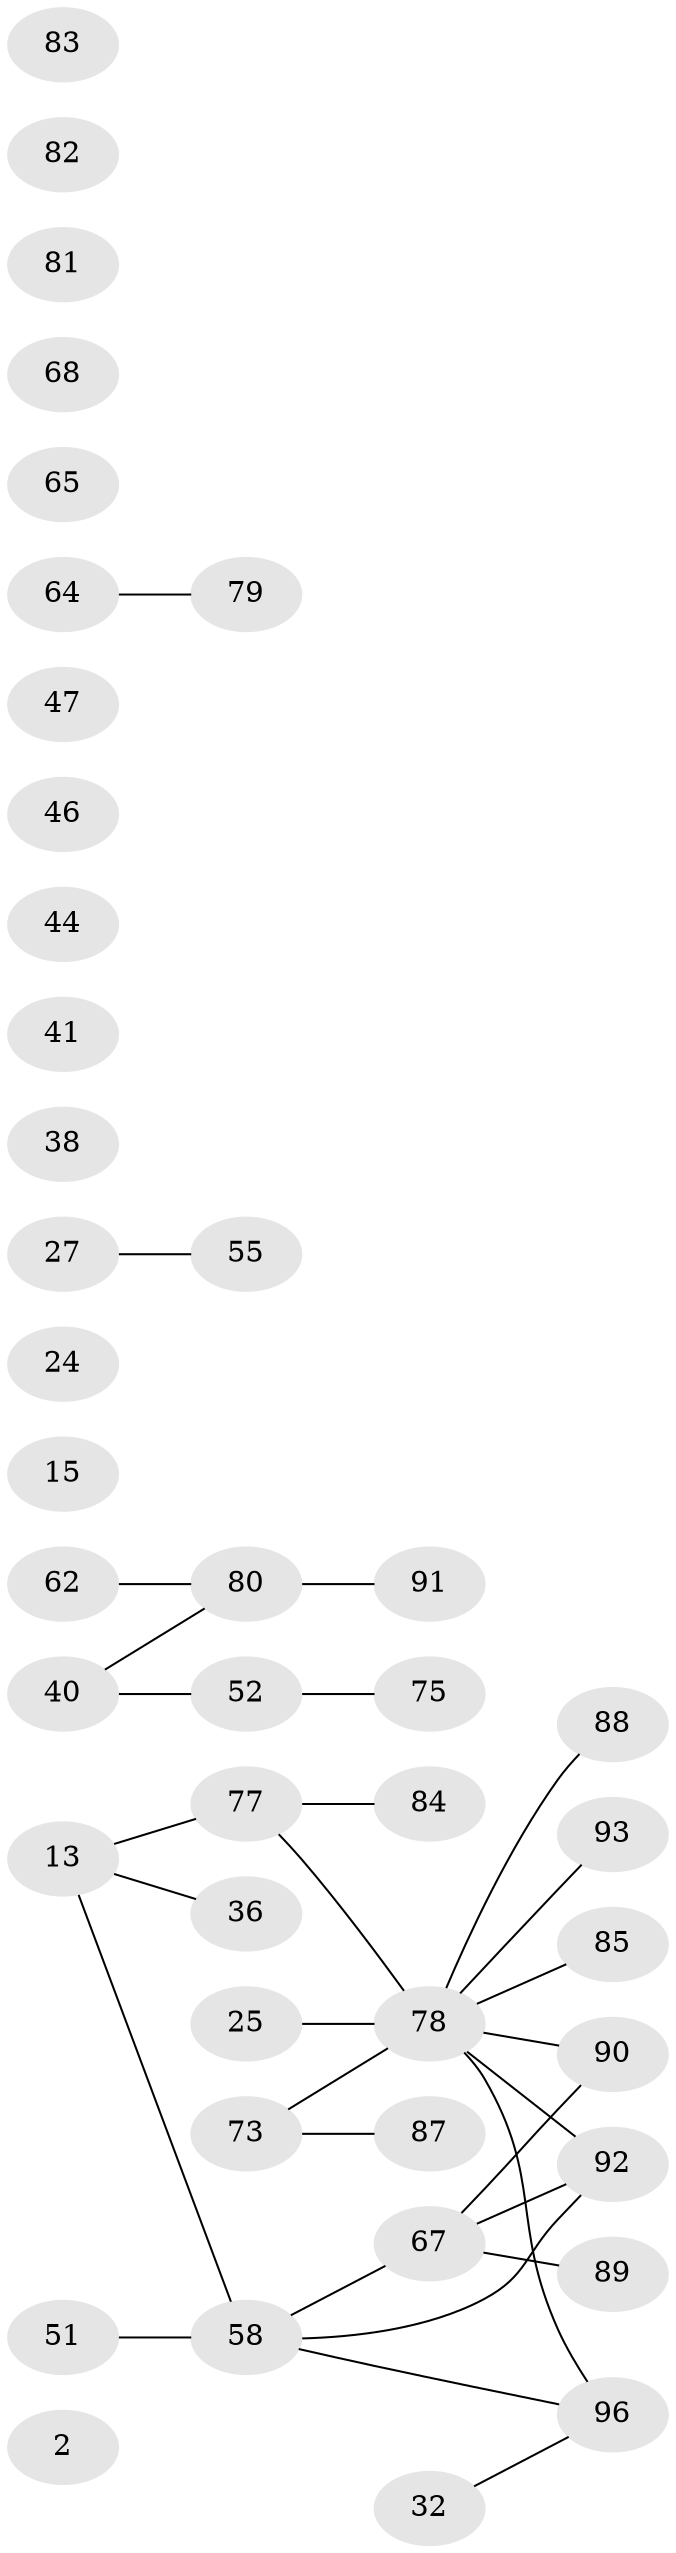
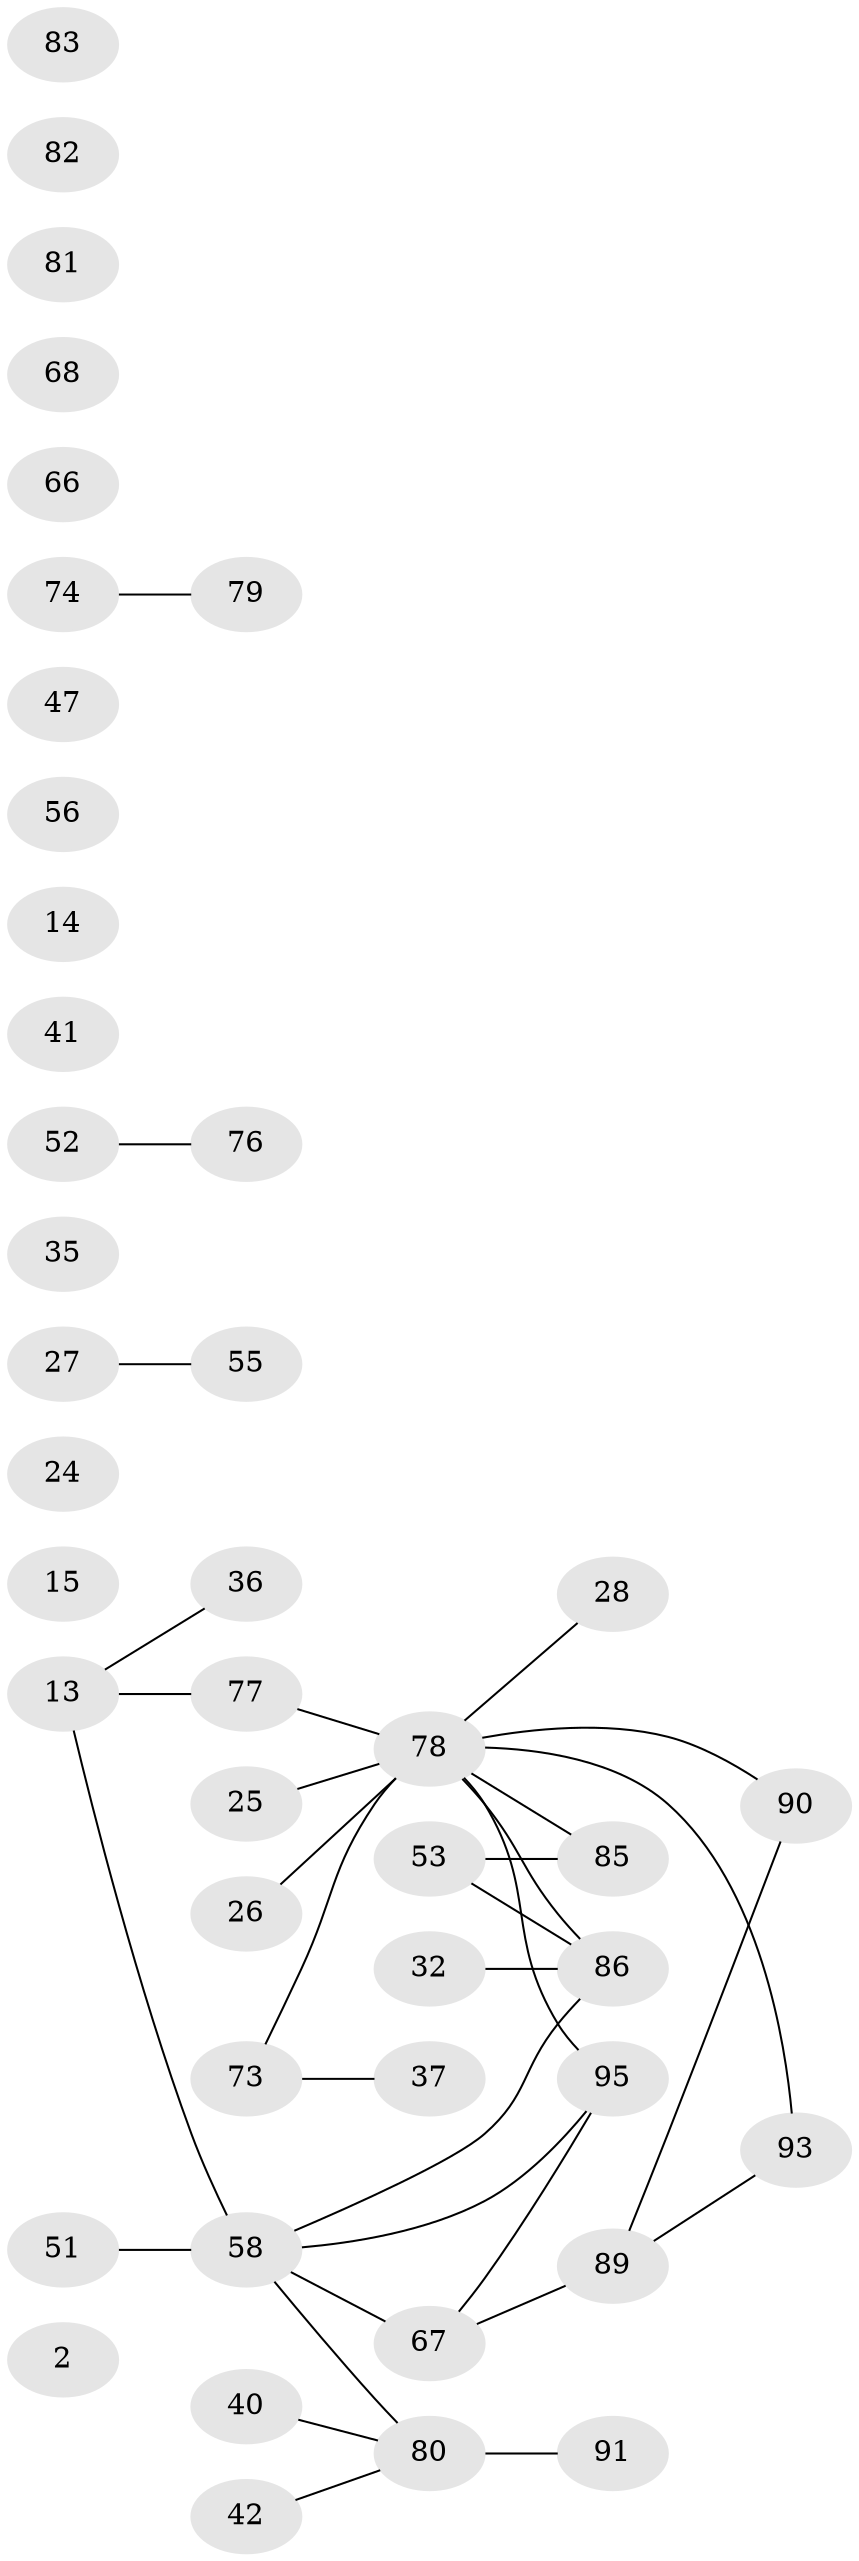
  graph {
    rankdir=LR
    node [color=gray90 style=filled]
    2
    13
    36
    58 [super="+22+45"]
    77 [super="+54"]
-   86 [super="+30+42+3+18+69" label=96]
+   86 [super="+30+42+3+18+69"]
    80 [super="+59"]
    67 [super="+17+60"]
-   92 [super="+70"]
+   92 [super="+70" label=95]
    78 [super="+76"]
-   84 [super="+72"]
    15
    24
    85
    90 [super="+74"]
-   88
+   88 [label=28]
    93
    25
+   26
    27
    55
    32
-   35 [label=38]
+   35
    52 [super="+1+29"]
-   75
+   75 [label=76]
    40
    91 [super="+63"]
    41
-   44
-   46
+   44 [label=14]
+   46 [label=56]
    47
    51
+   53
    89 [super="+61"]
-   62
-   64 [super="+6+11+12"]
+   62 [label=42]
+   64 [super="+6+11+12" label=74]
    79
-   65
+   66
    68 [super="+14"]
    73
-   87
+   87 [label=37]
    81
    82
    83
    13 -- 36
    13 -- 58
    13 -- 77 [weight=2]
    58 -- 86 [weight=2]
+   58 -- 80
    58 -- 67 [weight=2]
    58 -- 92 [weight=2]
    77 -- 78
-   77 -- 84
    80 -- 91 [weight=2]
    67 -- 92
-   67 -- 90
+   89 -- 90
    67 -- 89 [weight=2]
    78 -- 86
    78 -- 92 [weight=4]
    78 -- 85
    78 -- 90
    78 -- 88
    78 -- 93
    25 -- 78
+   26 -- 78
    27 -- 55
    32 -- 86
    52 -- 75
    40 -- 80
-   40 -- 52
    51 -- 58
+   53 -- 86
+   53 -- 85
+   89 -- 93
    62 -- 80
    64 -- 79
    73 -- 78
    73 -- 87
  }
